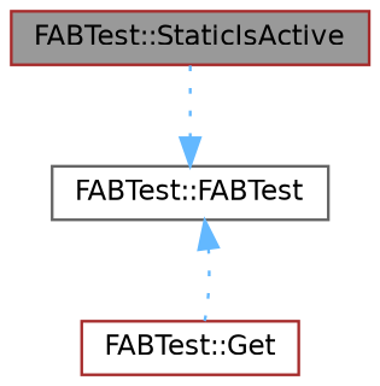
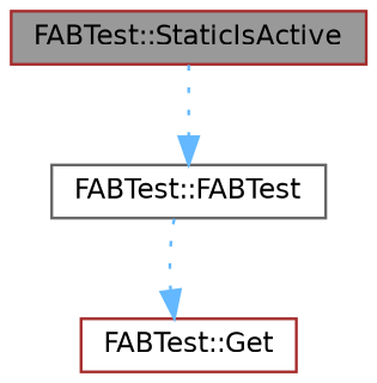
  digraph {
    rankdir=TB
    node [color=brown fillcolor=white fontname=Helvetica fontsize=10 shape=box style=filled]
    edge [color=steelblue1 fontname=Helvetica fontsize=10 labelfontname=Helvetica labelfontsize=10 style=dotted]
    n1 [fillcolor=grey60 fontcolor=black height=0.2 label="FABTest::StaticIsActive" width=0.4]
    n2 [color=gray40 height=0.2 label="FABTest::FABTest" width=0.4]
    n3 [height=0.2 label="FABTest::Get" width=0.4]
    n1 -> n2
-   n3 -> n2
+   n2 -> n3
  }
